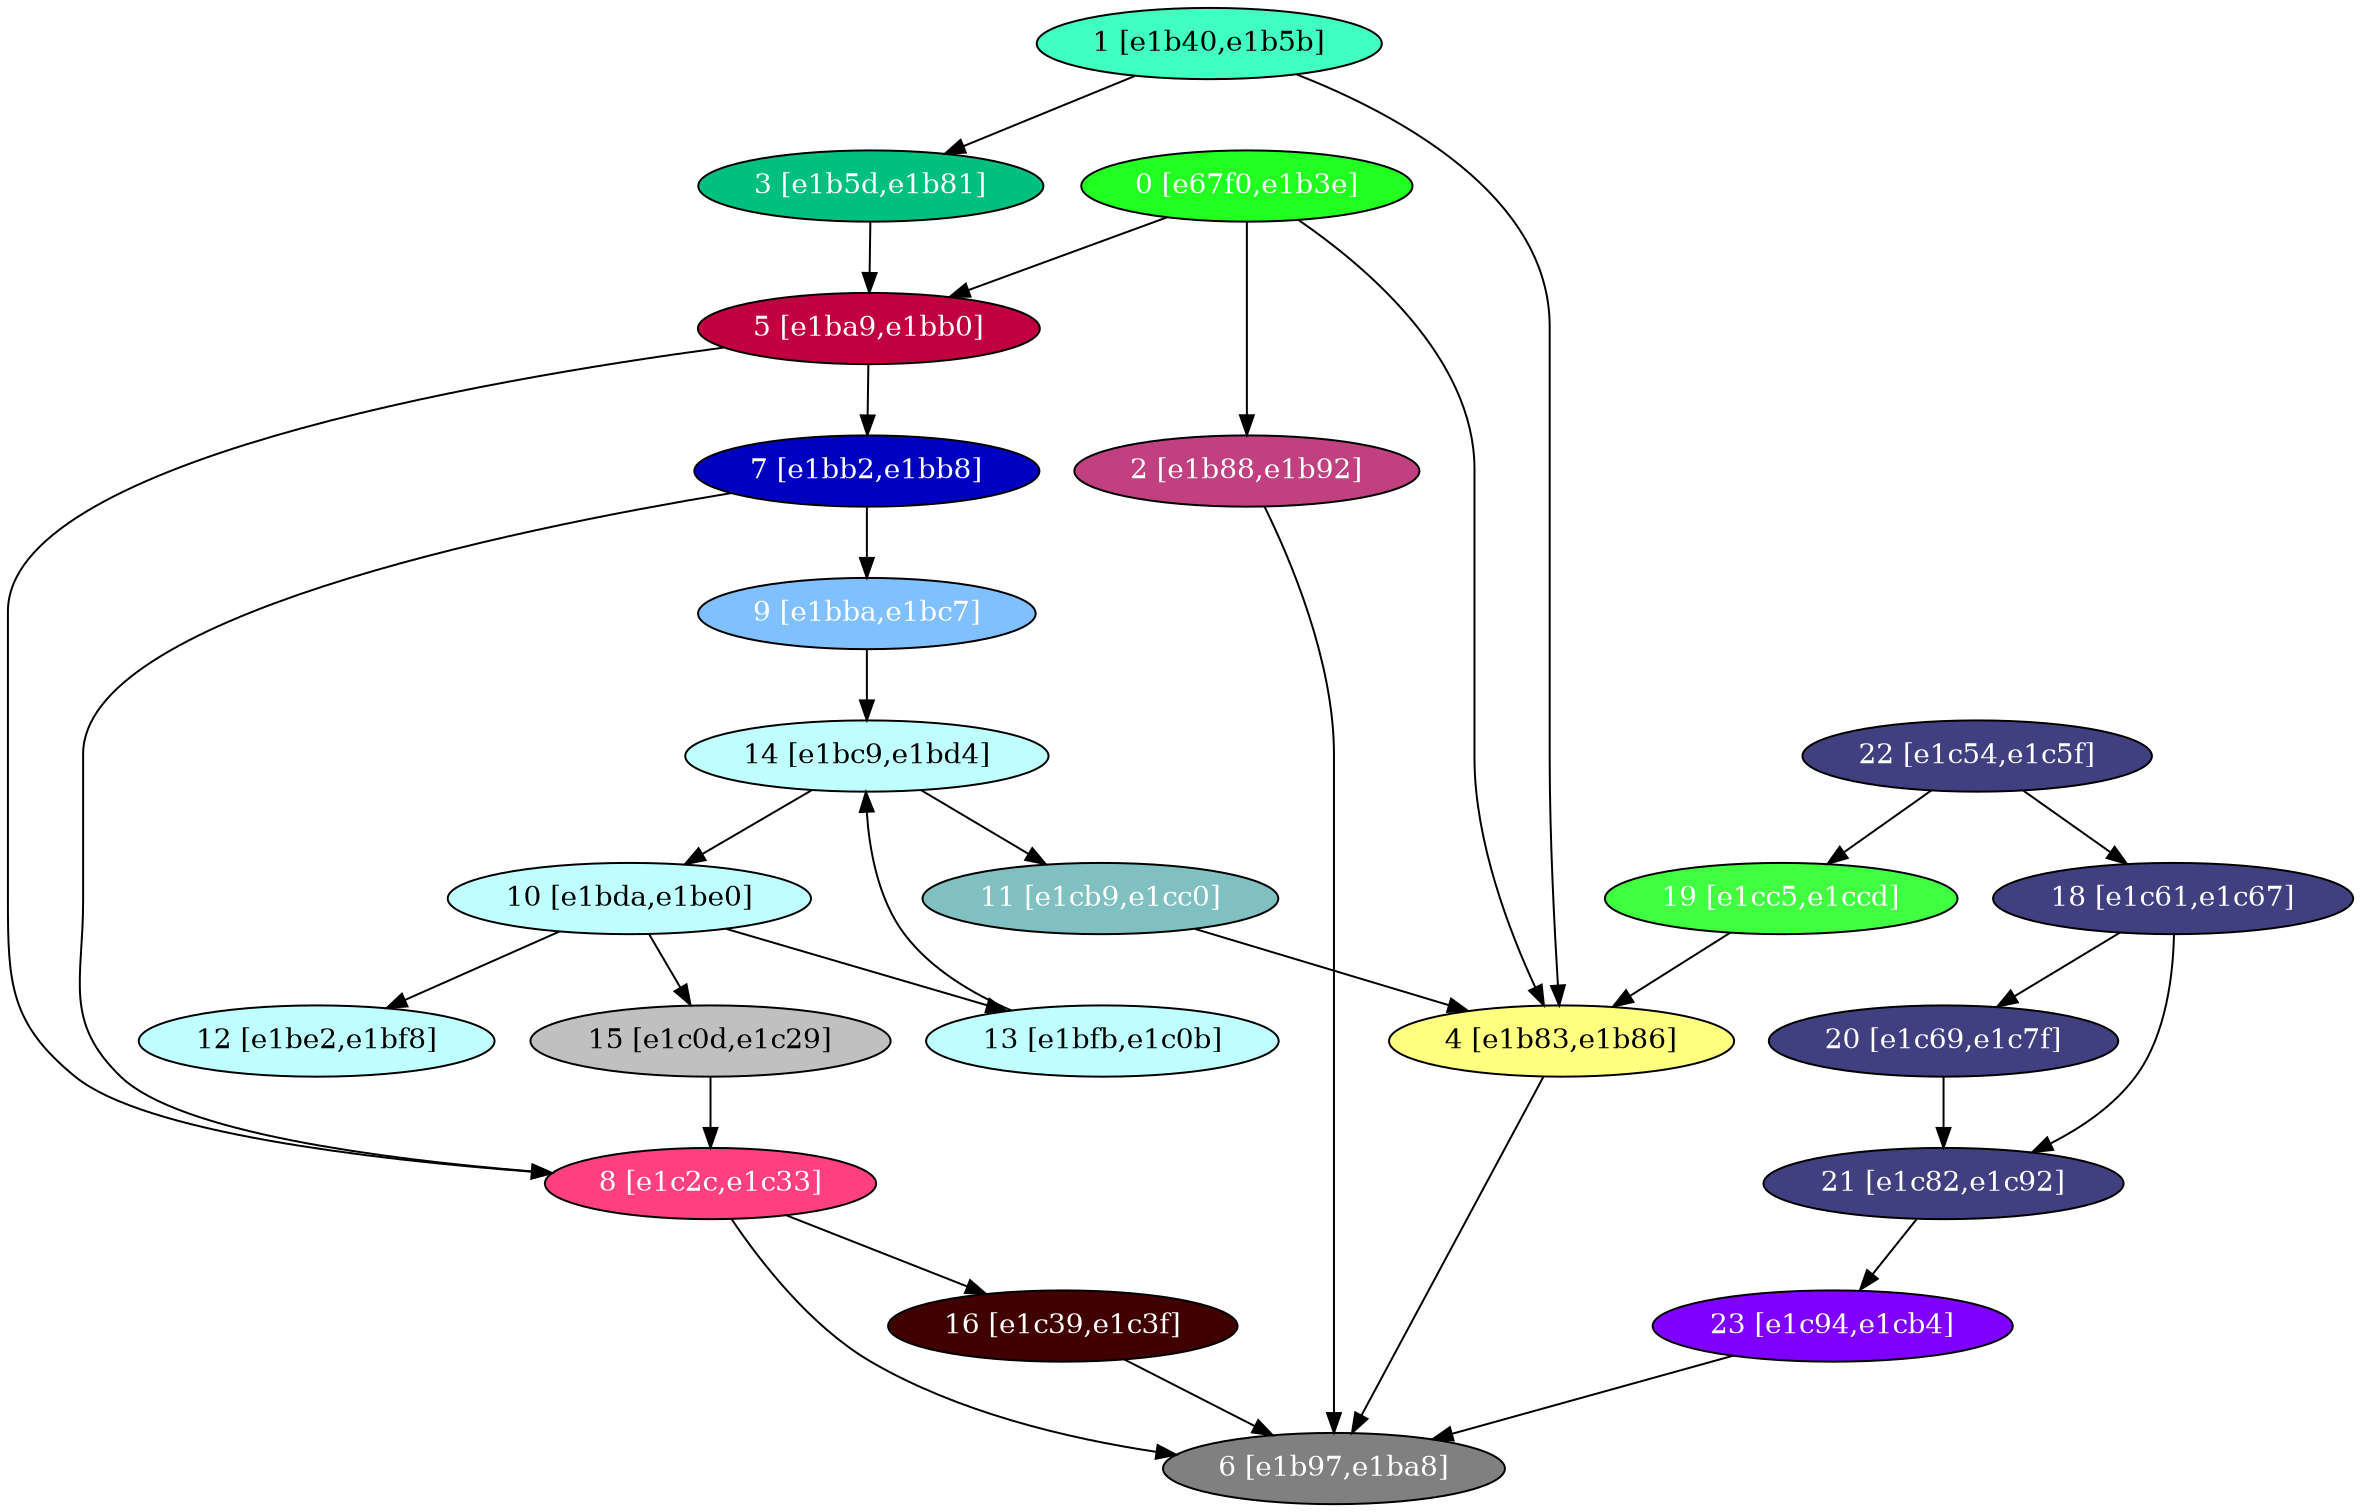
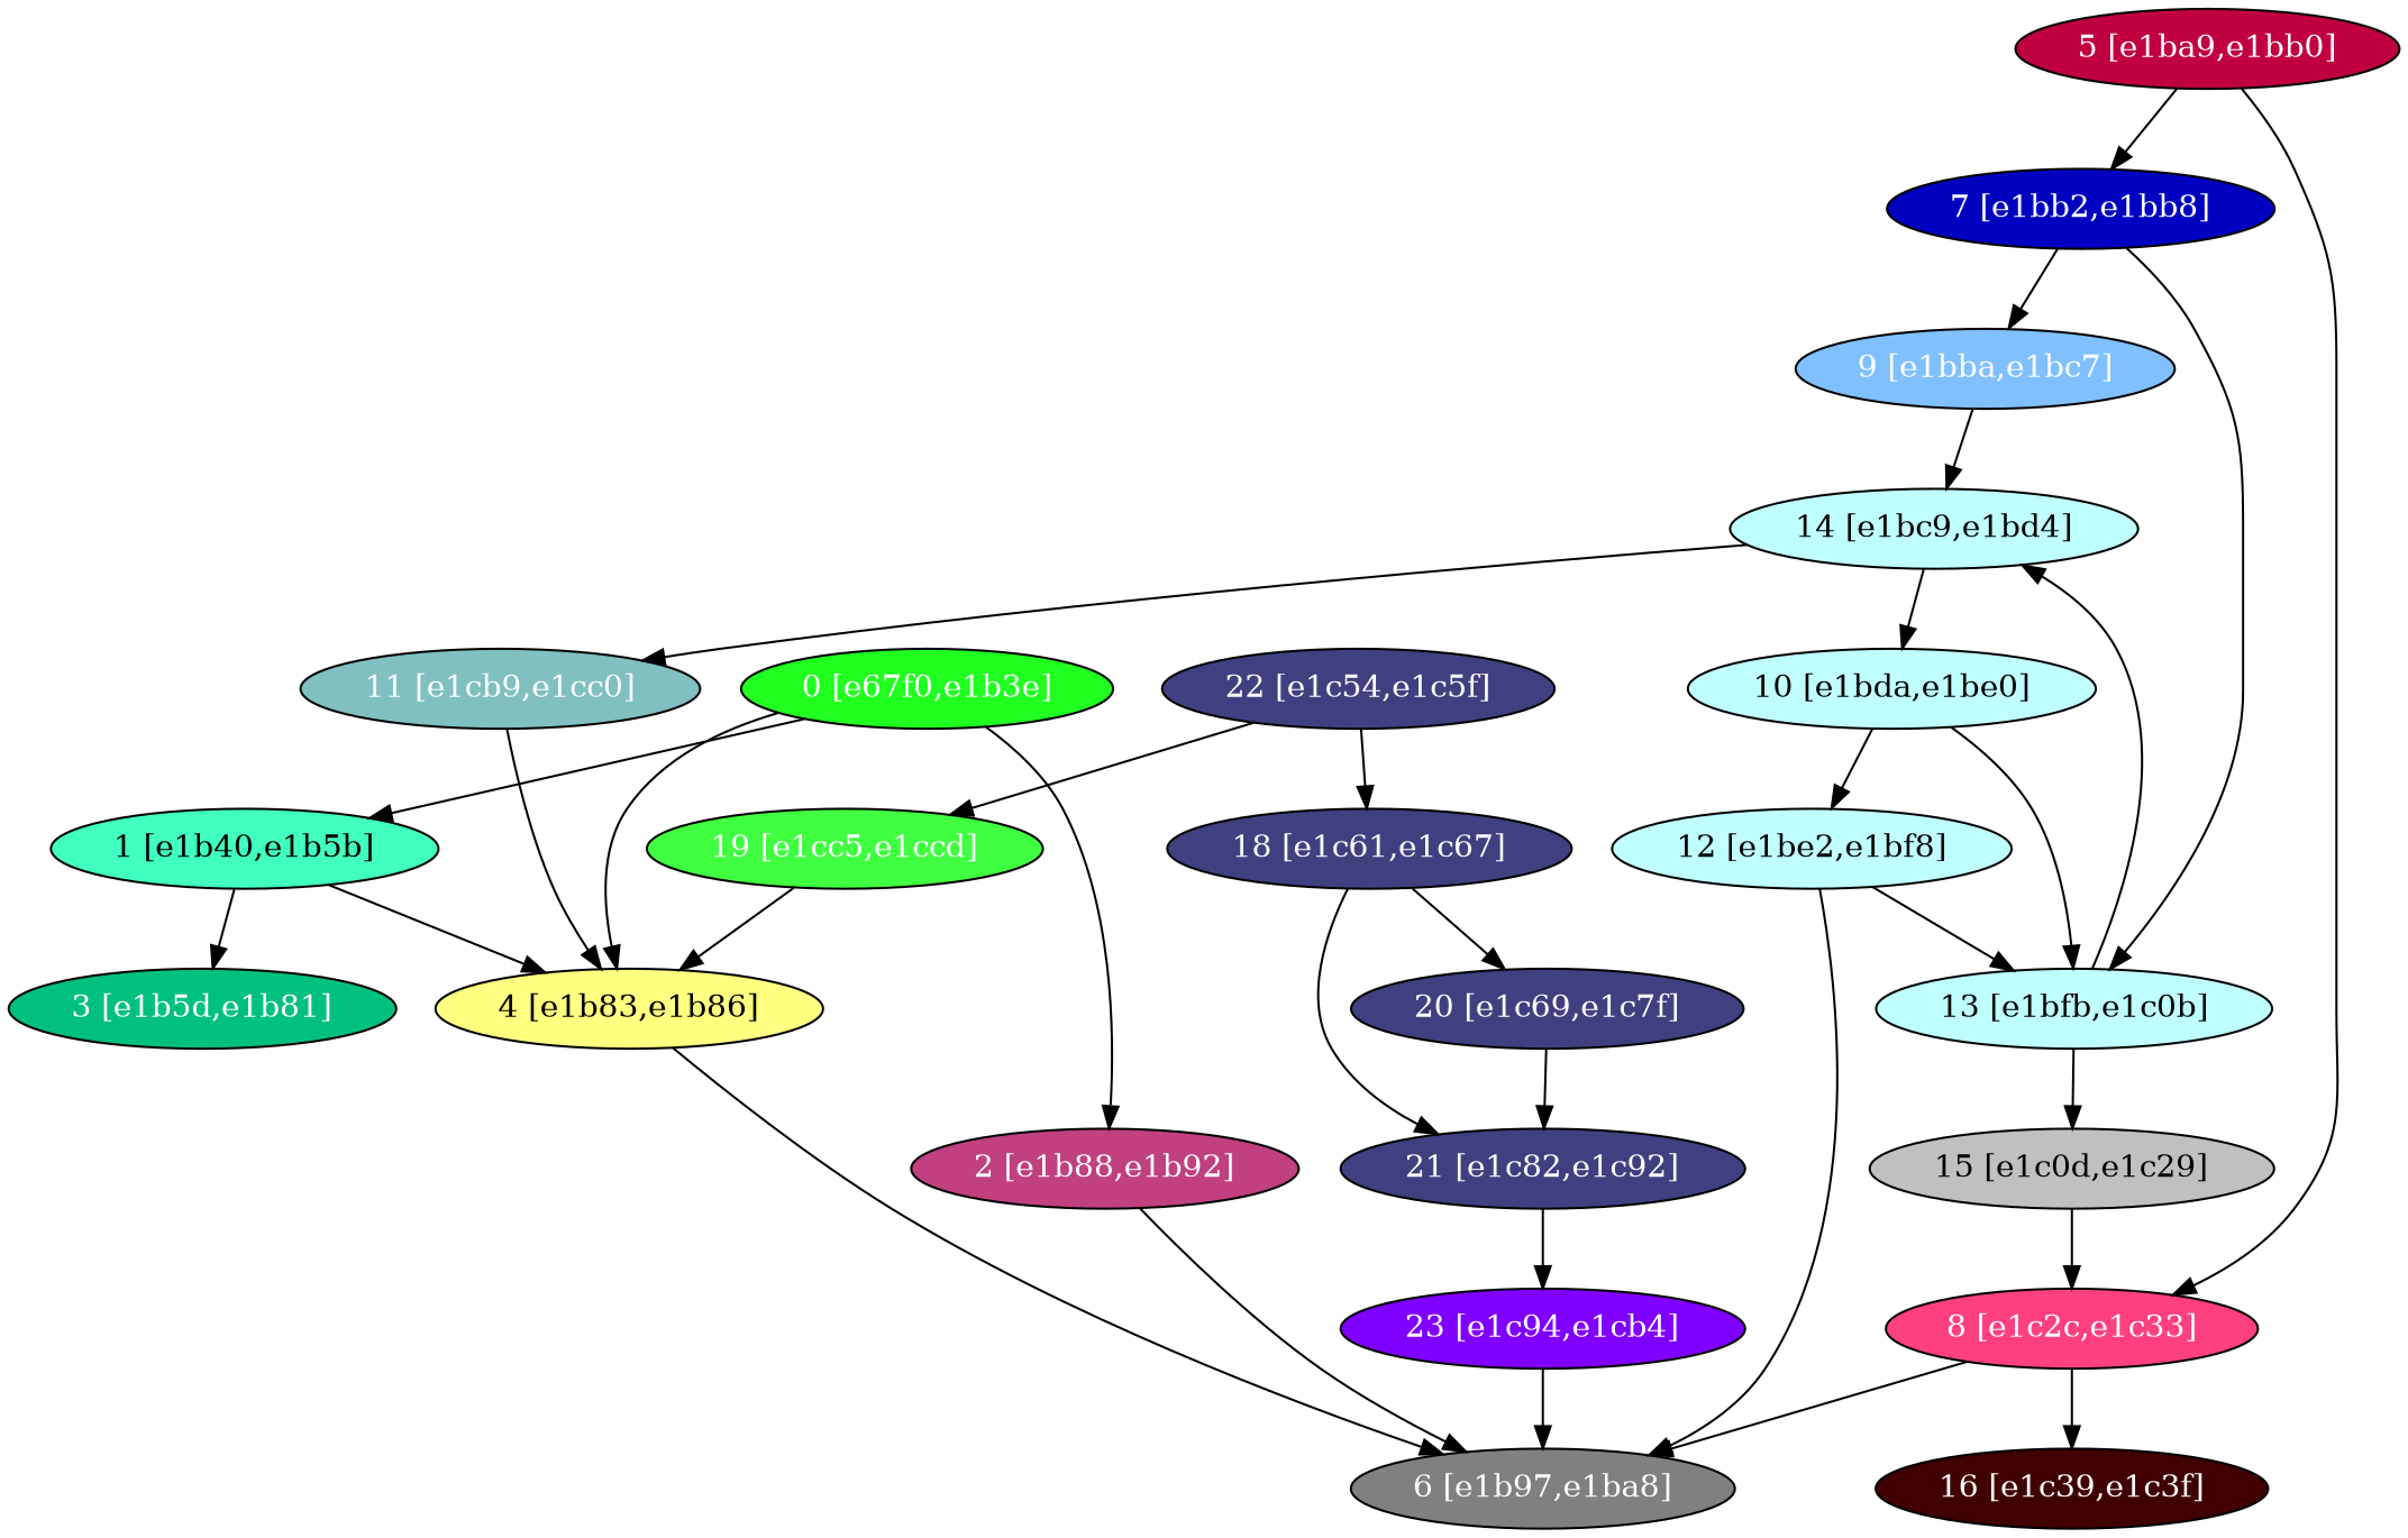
  digraph {
    node [fillcolor="#C0FFFF" fontcolor="#ffffff" shape=oval style=filled]
    n1 [fillcolor="#20FF20" label="0 [e67f0,e1b3e]"]
    n2 [fillcolor="#40FFC0" fontcolor="#000000" label="1 [e1b40,e1b5b]"]
    n3 [fillcolor="#C04080" label="2 [e1b88,e1b92]"]
    n4 [fillcolor="#FFFF80" fontcolor="#000000" label="4 [e1b83,e1b86]"]
    n5 [fillcolor="#00C080" label="3 [e1b5d,e1b81]"]
    n6 [fillcolor="#808080" label="6 [e1b97,e1ba8]"]
    n7 [fillcolor="#C00040" label="5 [e1ba9,e1bb0]"]
    n8 [fillcolor="#0000C0" label="7 [e1bb2,e1bb8]"]
    n9 [fillcolor="#FF4080" label="8 [e1c2c,e1c33]"]
    n10 [fillcolor="#80C0FF" label="9 [e1bba,e1bc7]"]
    n11 [fillcolor="#400000" label="16 [e1c39,e1c3f]"]
    n12 [fontcolor="#000000" label="14 [e1bc9,e1bd4]"]
    n13 [fontcolor="#000000" label="10 [e1bda,e1be0]"]
    n14 [fillcolor="#80C0C0" label="11 [e1cb9,e1cc0]"]
    n15 [fontcolor="#000000" label="12 [e1be2,e1bf8]"]
    n16 [fontcolor="#000000" label="13 [e1bfb,e1c0b]"]
    n17 [fillcolor="#C0C0C0" fontcolor="#000000" label="15 [e1c0d,e1c29]"]
    n18 [fillcolor="#404080" label="22 [e1c54,e1c5f]"]
    n19 [fillcolor="#404080" label="18 [e1c61,e1c67]"]
    n20 [fillcolor="#40FF40" label="19 [e1cc5,e1ccd]"]
    n21 [fillcolor="#404080" label="20 [e1c69,e1c7f]"]
    n22 [fillcolor="#404080" label="21 [e1c82,e1c92]"]
    n23 [fillcolor="#8000FF" label="23 [e1c94,e1cb4]"]
-   n1 -> n7
+   n1 -> n2
    n1 -> n3
    n1 -> n4
    n2 -> n4
    n2 -> n5
    n3 -> n6
    n4 -> n6
-   n5 -> n7
    n7 -> n8
    n7 -> n9
-   n8 -> n9
+   n8 -> n16
    n8 -> n10
    n9 -> n6
    n9 -> n11
    n10 -> n12
-   n11 -> n6
+   n15 -> n6
    n12 -> n13
    n12 -> n14
    n13 -> n15
    n13 -> n16
    n14 -> n4
+   n15 -> n16
    n16 -> n12
-   n13 -> n17
+   n16 -> n17
    n17 -> n9
    n18 -> n19
    n18 -> n20
    n19 -> n21
    n19 -> n22
    n20 -> n4
    n21 -> n22
    n22 -> n23
    n23 -> n6
  }
